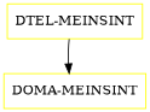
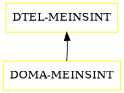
  digraph {
    fontname="DejaVu Serif"
    node [color=yellow shape=box fontname="DejaVu Serif"]
    "DTEL-MEINSINT"
    "DOMA-MEINSINT"
-   "DTEL-MEINSINT" -> "DOMA-MEINSINT" [fontname="DejaVu Serif"]
+   "DOMA-MEINSINT" -> "DTEL-MEINSINT" [fontname="DejaVu Serif"]
  }
